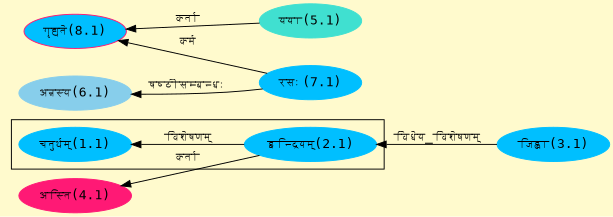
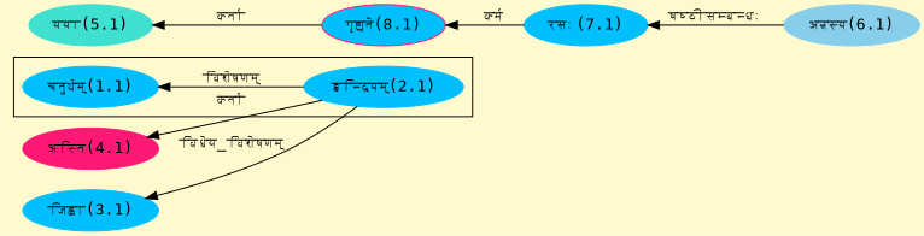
  digraph {
    bgcolor=lemonchiffon1
    compound=true
    fontname="DejaVu Sans Mono"
    rankdir=LR
    node [color="#00BFFF" fontname="DejaVu Sans Mono" style=filled]
    edge [dir=back fontname="DejaVu Sans Mono"]
    n1 [label="चतुर्थम्(1.1)"]
    n2 [label="इन्द्रियम्(2.1)"]
    n3 [color="#FF1975" label="अस्ति(4.1)"]
    n4 [label="जिह्वा(3.1)"]
    n5 [color="#40E0D0" label="यया(5.1)"]
    n6 [color="#FF1975" fillcolor="#00BFFF" label="गृह्यते(8.1)"]
    n7 [label="रसः(7.1)"]
    n8 [color="#87CEEB" label="अन्नस्य(6.1)"]
    subgraph cluster_1 {
      n1
      n2
    }
    n1 -> n2 [label="विशेषणम्"]
    n3 -> n2 [label="कर्ता"]
-   n2 -> n4 [label="विधेय_विशेषणम्"]
-   n6 -> n5 [label="कर्ता"]
+   n4 -> n2 [label="विधेय_विशेषणम्"]
+   n5 -> n6 [label="कर्ता"]
    n6 -> n7 [label="कर्म"]
-   n8 -> n7 [label="षष्ठीसम्बन्धः"]
+   n7 -> n8 [label="षष्ठीसम्बन्धः"]
  }
